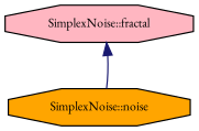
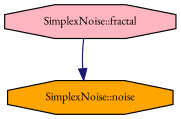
  digraph {
    rankdir=TB
    fontname="EB Garamond"
    node [color=black fontname="EB Garamond" fontsize=10 shape=octagon style=filled]
    n1 [fillcolor=lightpink fontcolor=black height=0.2 label="SimplexNoise::fractal" width=0.4]
    n2 [fillcolor=orange height=0.2 label="SimplexNoise::noise" width=0.4]
-   n2 -> n1 [color=midnightblue fontname="EB Garamond" fontsize=10 labelfontname=Helvetica labelfontsize=10 style=solid]
+   n1 -> n2 [color=midnightblue fontname="EB Garamond" fontsize=10 labelfontname=Helvetica labelfontsize=10 style=solid]
  }
